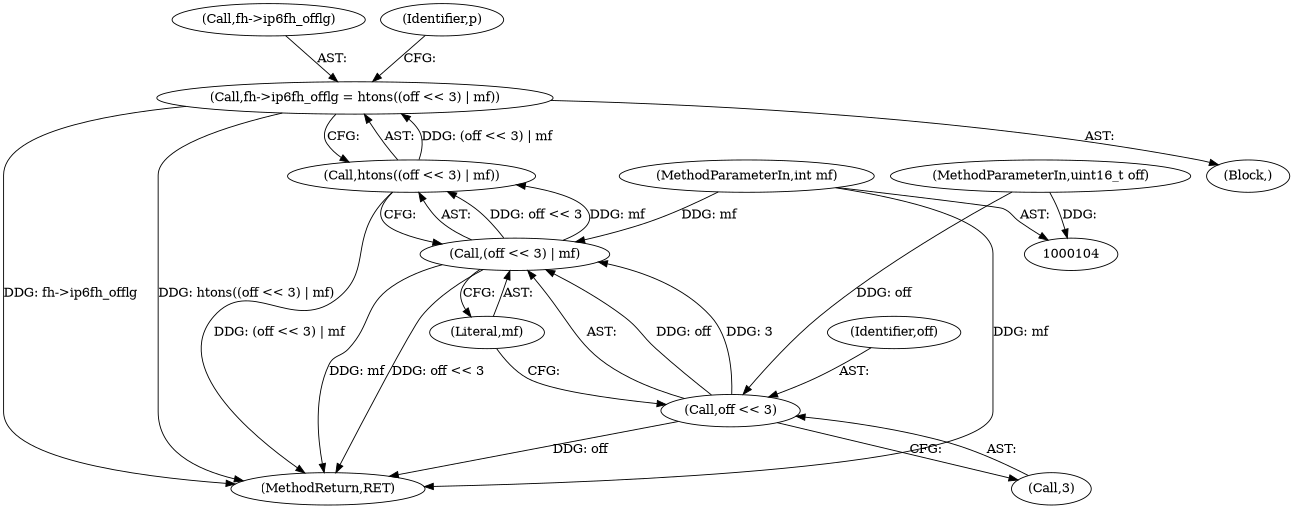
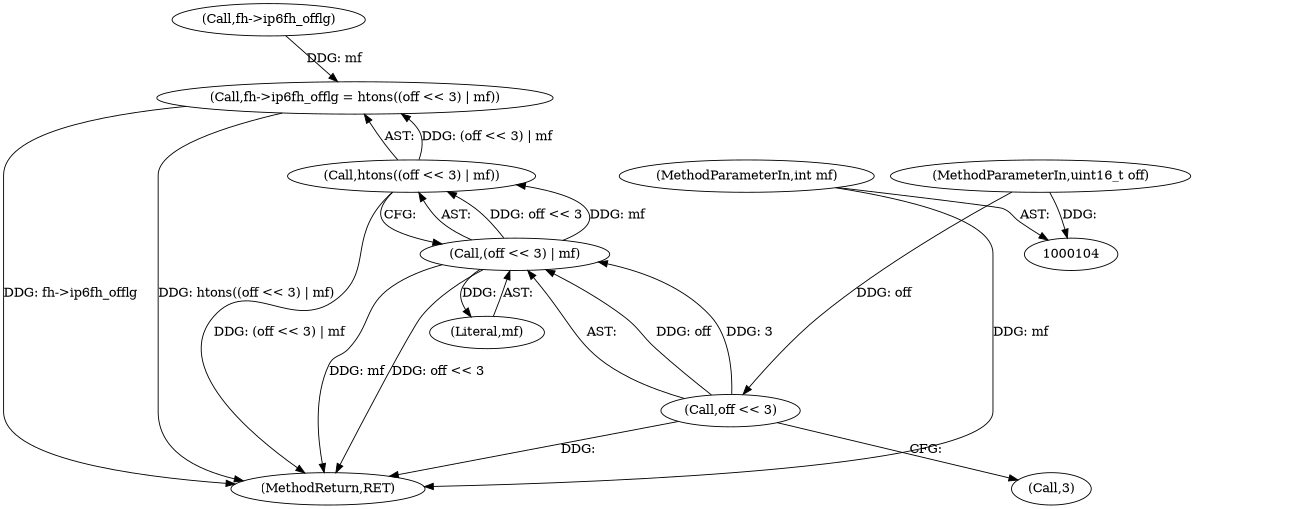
  digraph {
    fontname="DejaVu Serif"
    node [fontname="DejaVu Serif"]
    edge [fontname="DejaVu Serif"]
    n1 [label="(Call,fh->ip6fh_offlg = htons((off << 3) | mf))"]
    n2 [label="(Call,htons((off << 3) | mf))"]
-   n3 [label="(Block,)"]
    n4 [label="(MethodReturn,RET)"]
    n5 [label="(Call,(off << 3) | mf)"]
    n6 [label="(Literal,mf)"]
    n7 [label="(Call,off << 3)"]
    n8 [label="(Call,3)"]
    n9 [label="(MethodParameterIn,uint16_t off)"]
    1000104
    n11 [label="(MethodParameterIn,int mf)"]
-   n12 [label="(Identifier,off)"]
    n13 [label="(Call,fh->ip6fh_offlg)"]
-   n14 [label="(Identifier,p)"]
-   n1 -> n2 [label="CFG: "]
-   n1 -> n3 [label="AST: "]
    n1 -> n4 [label="DDG: fh->ip6fh_offlg"]
    n1 -> n4 [label="DDG: htons((off << 3) | mf)"]
    n2 -> n1 [label="AST: "]
    n2 -> n1 [label="DDG: (off << 3) | mf"]
    n2 -> n4 [label="DDG: (off << 3) | mf"]
    n2 -> n5 [label="CFG: "]
    n5 -> n2 [label="AST: "]
    n5 -> n2 [label="DDG: off << 3"]
    n5 -> n2 [label="DDG: mf"]
    n5 -> n4 [label="DDG: mf"]
    n5 -> n4 [label="DDG: off << 3"]
-   n5 -> n6 [label="CFG: "]
+   n5 -> n6 [label="DDG: "]
    n6 -> n5 [label="AST: "]
-   n6 -> n7 [label="CFG: "]
-   n7 -> n4 [label="DDG: off"]
+   n7 -> n4 [label="DDG: "]
    n7 -> n5 [label="AST: "]
    n7 -> n5 [label="DDG: off"]
    n7 -> n5 [label="DDG: 3"]
    n7 -> n8 [label="CFG: "]
-   n8 -> n7 [label="AST: "]
    n9 -> n7 [label="DDG: off"]
    n9 -> 1000104 [label="DDG: "]
    n11 -> n4 [label="DDG: mf"]
-   n11 -> n5 [label="DDG: mf"]
    n11 -> 1000104 [label="AST: "]
-   n12 -> n7 [label="AST: "]
-   n13 -> n1 [label="AST: "]
-   n14 -> n1 [label="CFG: "]
+   n13 -> n1 [label="DDG: mf"]
  }
